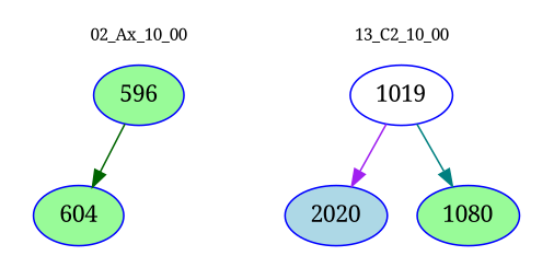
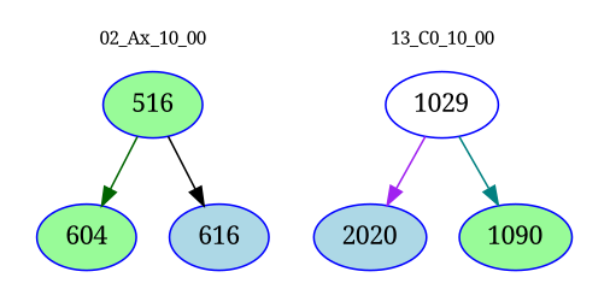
  digraph {
    fontname="Noto Serif"
    node [color=blue fillcolor=palegreen fontname="Noto Serif" style=filled]
    edge [fontname="Noto Serif"]
-   n1 [label=596]
+   n1 [label=516]
    n2 [label=604]
-   n4 [fillcolor=white label=1019]
+   n3 [fillcolor=lightblue label=616]
+   n4 [fillcolor=white label=1029]
    n5 [fillcolor=lightblue label=2020]
-   n6 [label=1080]
+   n6 [label=1090]
    subgraph cluster_1 {
      color=white
      fontsize=10
      label="02_Ax_10_00"
      n1
      n2
+     n3
    }
    subgraph cluster_2 {
      color=white
      fontsize=10
-     label="13_C2_10_00"
+     label="13_C0_10_00"
      n4
      n5
      n6
    }
    n1 -> n2 [color=darkgreen]
+   n1 -> n3 [color=black]
    n4 -> n5 [color=purple]
    n4 -> n6 [color=teal]
  }
